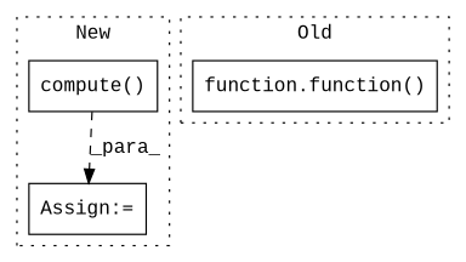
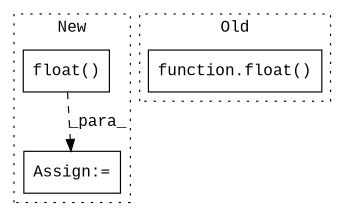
  digraph {
    fontname="Liberation Mono"
    node [a=75 shape=box fontname="Liberation Mono"]
-   n1 [l="26,1" label="compute()" s="39277,39314"]
+   n1 [l="26,1" label="float()" s="39277,39314"]
    n2 [a=68 l=3 label="Assign:=" s=39274]
-   n3 [l="6,1" label="function.function()" s="38253,38264"]
+   n3 [l="6,1" label="function.float()" s="38253,38264"]
    subgraph cluster_1 {
      label=New
      style=dotted
      n1
      n2
    }
    subgraph cluster_2 {
      label=Old
      style=dotted
      n3
    }
    n1 -> n2 [label=_para_ style=dashed fontname="Liberation Mono"]
  }
